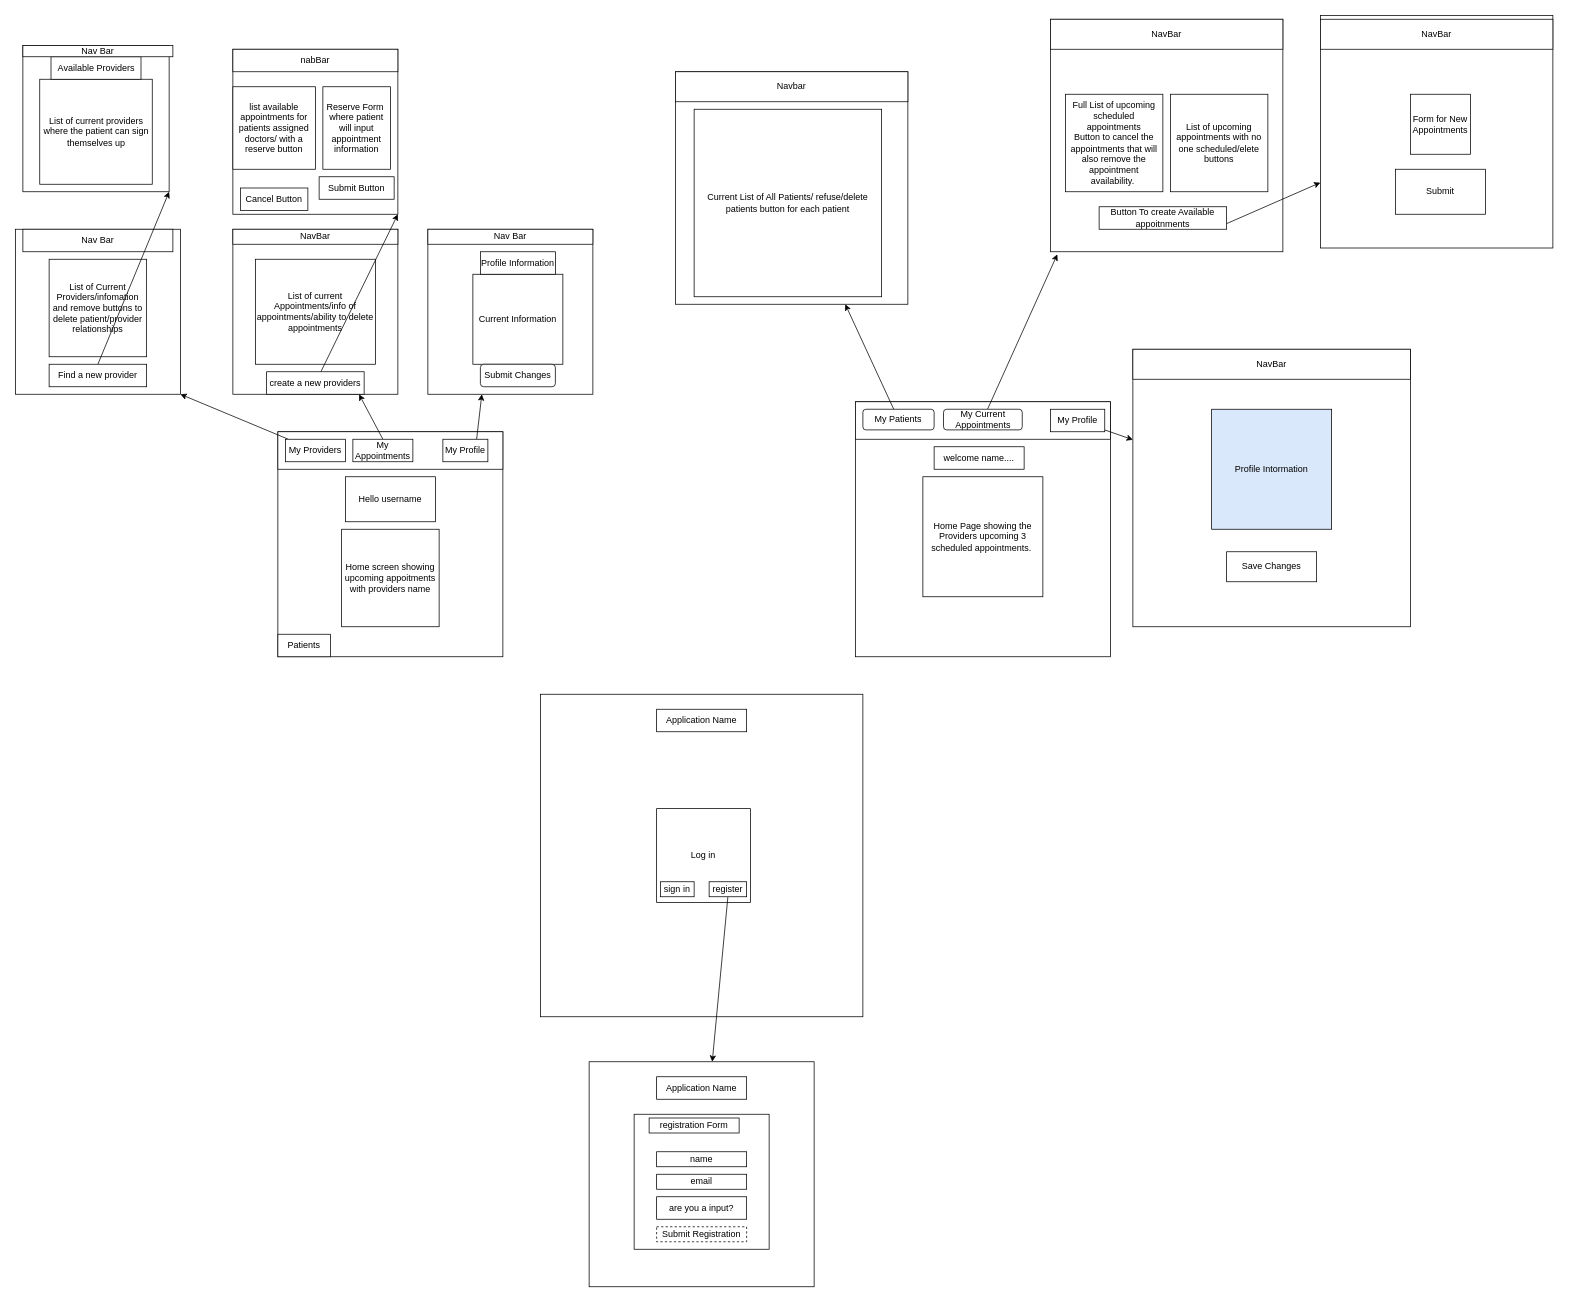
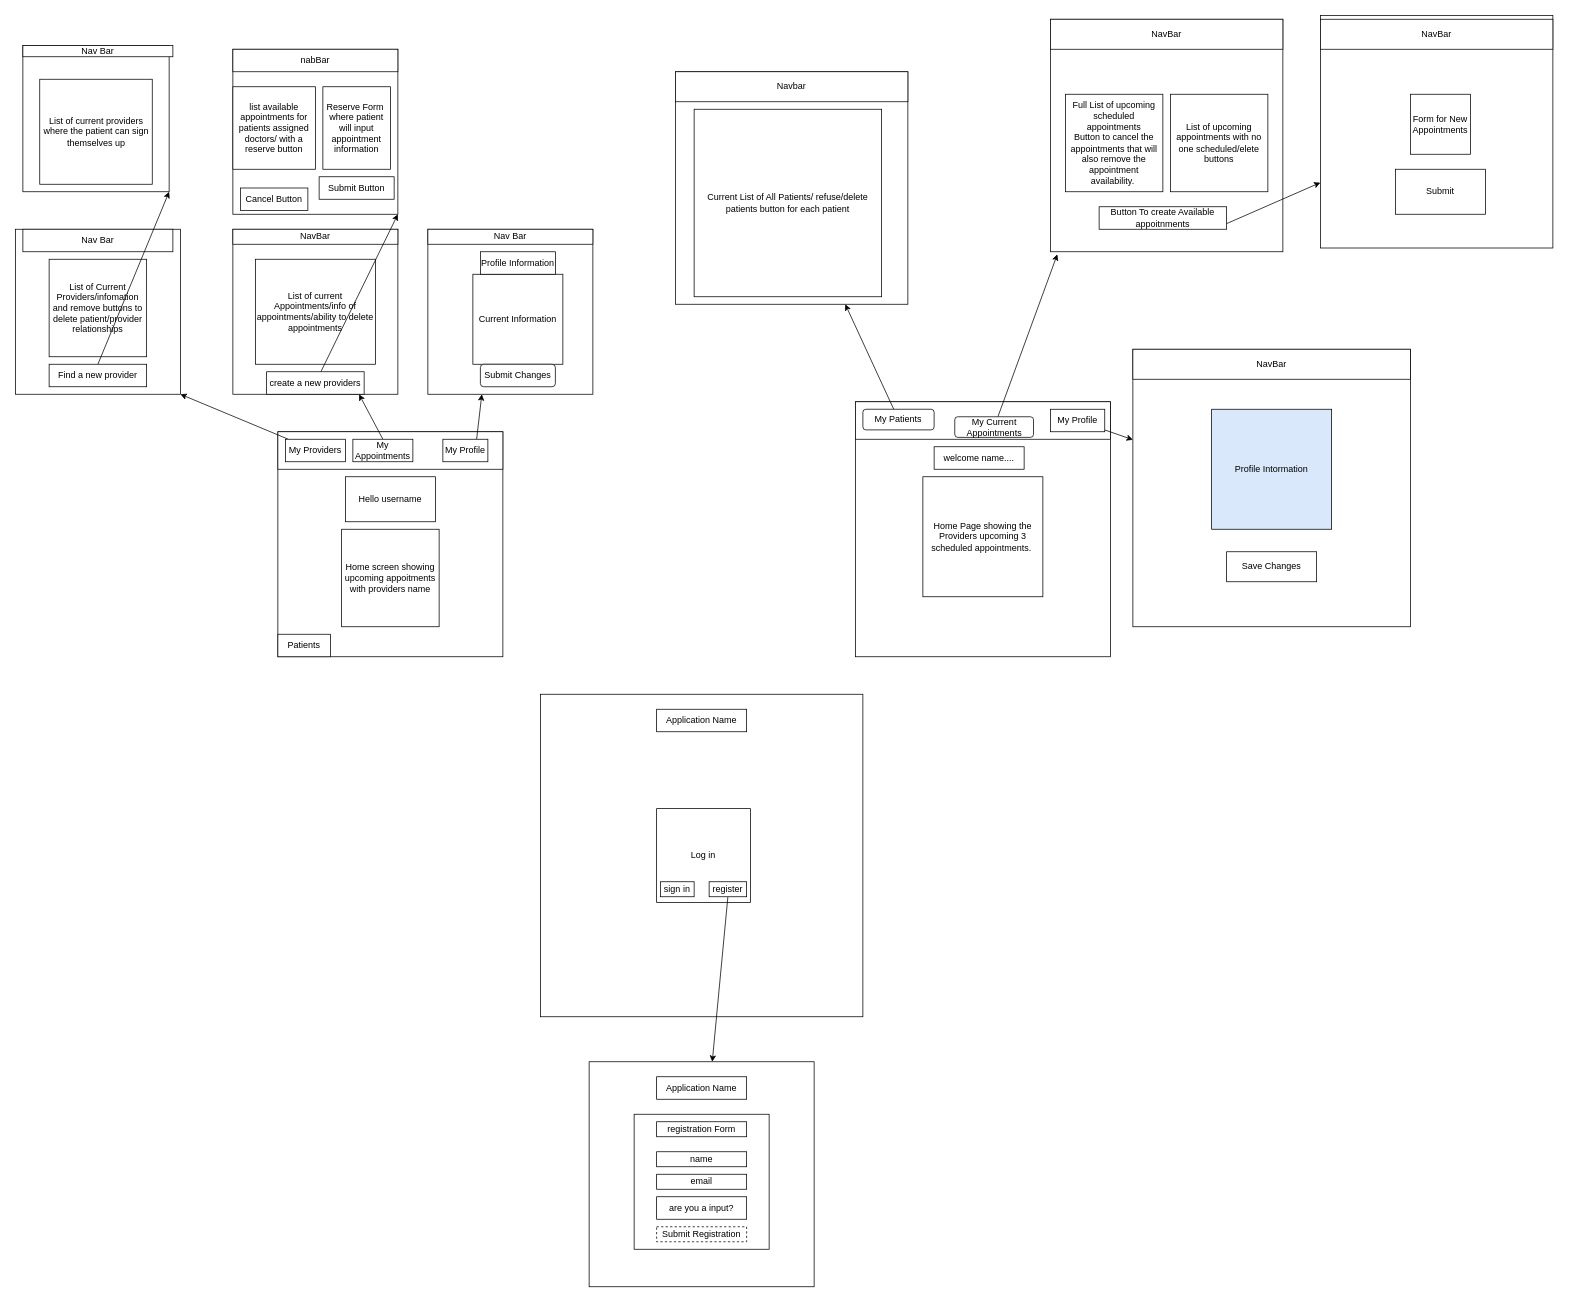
  <mxCell id="0" />
  <mxCell id="1" parent="0" />
  <mxCell id="2" value="" style="whiteSpace=wrap;html=1;aspect=fixed;" parent="1" vertex="1"><mxGeometry x="720" y="925" width="430" height="430" as="geometry" /></mxCell>
  <mxCell id="3" value="Application Name&lt;br&gt;" style="rounded=0;whiteSpace=wrap;html=1;" parent="1" vertex="1"><mxGeometry x="875" y="945" width="120" height="30" as="geometry" /></mxCell>
  <mxCell id="4" value="Log in" style="whiteSpace=wrap;html=1;aspect=fixed;" parent="1" vertex="1"><mxGeometry x="875" y="1077.5" width="125" height="125" as="geometry" /></mxCell>
  <mxCell id="5" value="sign in" style="rounded=0;whiteSpace=wrap;html=1;" parent="1" vertex="1"><mxGeometry x="880" y="1175" width="45" height="20" as="geometry" /></mxCell>
  <mxCell id="6" style="edgeStyle=none;html=1;exitX=0.5;exitY=1;exitDx=0;exitDy=0;" parent="1" source="7" target="8" edge="1"><mxGeometry relative="1" as="geometry" /></mxCell>
  <mxCell id="7" value="register" style="rounded=0;whiteSpace=wrap;html=1;" parent="1" vertex="1"><mxGeometry x="945" y="1175" width="50" height="20" as="geometry" /></mxCell>
  <mxCell id="8" value="" style="whiteSpace=wrap;html=1;aspect=fixed;" parent="1" vertex="1"><mxGeometry x="785" y="1415" width="300" height="300" as="geometry" /></mxCell>
  <mxCell id="9" value="Application Name" style="rounded=0;whiteSpace=wrap;html=1;" parent="1" vertex="1"><mxGeometry x="875" y="1435" width="120" height="30" as="geometry" /></mxCell>
  <mxCell id="10" value="" style="whiteSpace=wrap;html=1;aspect=fixed;" parent="1" vertex="1"><mxGeometry x="845" y="1485" width="180" height="180" as="geometry" /></mxCell>
- <mxCell id="11" value="registration Form" style="rounded=0;whiteSpace=wrap;html=1;" parent="1" vertex="1"><mxGeometry x="865" y="1490" width="120" height="20" as="geometry" /></mxCell>
+ <mxCell id="11" value="registration Form" style="rounded=0;whiteSpace=wrap;html=1;" parent="1" vertex="1"><mxGeometry x="875" y="1495" width="120" height="20" as="geometry" /></mxCell>
  <mxCell id="12" value="name" style="rounded=0;whiteSpace=wrap;html=1;" parent="1" vertex="1"><mxGeometry x="875" y="1535" width="120" height="20" as="geometry" /></mxCell>
  <mxCell id="13" value="email" style="rounded=0;whiteSpace=wrap;html=1;" parent="1" vertex="1"><mxGeometry x="875" y="1565" width="120" height="20" as="geometry" /></mxCell>
  <mxCell id="14" value="are you a input?" style="rounded=0;whiteSpace=wrap;html=1;" parent="1" vertex="1"><mxGeometry x="875" y="1595" width="120" height="30" as="geometry" /></mxCell>
  <mxCell id="15" value="Submit Registration" style="rounded=0;whiteSpace=wrap;html=1;dashed=1;" parent="1" vertex="1"><mxGeometry x="875" y="1635" width="120" height="20" as="geometry" /></mxCell>
  <mxCell id="16" value="" style="whiteSpace=wrap;html=1;aspect=fixed;" parent="1" vertex="1"><mxGeometry x="370" y="575" width="300" height="300" as="geometry" /></mxCell>
  <mxCell id="17" value="" style="whiteSpace=wrap;html=1;aspect=fixed;" parent="1" vertex="1"><mxGeometry x="1140" y="535" width="340" height="340" as="geometry" /></mxCell>
  <mxCell id="18" value="" style="rounded=0;whiteSpace=wrap;html=1;" parent="1" vertex="1"><mxGeometry x="370" y="575" width="300" height="50" as="geometry" /></mxCell>
  <mxCell id="19" value="" style="rounded=0;whiteSpace=wrap;html=1;" parent="1" vertex="1"><mxGeometry x="1140" y="535" width="340" height="50" as="geometry" /></mxCell>
  <mxCell id="20" value="Patients" style="rounded=0;whiteSpace=wrap;html=1;" parent="1" vertex="1"><mxGeometry x="370" y="845" width="70" height="30" as="geometry" /></mxCell>
  <mxCell id="21" style="edgeStyle=none;html=1;entryX=1;entryY=1;entryDx=0;entryDy=0;" parent="1" source="22" target="27" edge="1"><mxGeometry relative="1" as="geometry" /></mxCell>
  <mxCell id="22" value="My Providers" style="rounded=0;whiteSpace=wrap;html=1;" parent="1" vertex="1"><mxGeometry x="380" y="585" width="80" height="30" as="geometry" /></mxCell>
  <mxCell id="23" style="edgeStyle=none;html=1;exitX=0.5;exitY=0;exitDx=0;exitDy=0;" parent="1" source="24" target="28" edge="1"><mxGeometry relative="1" as="geometry" /></mxCell>
  <mxCell id="24" value="My Appointments" style="rounded=0;whiteSpace=wrap;html=1;" parent="1" vertex="1"><mxGeometry x="470" y="585" width="80" height="30" as="geometry" /></mxCell>
  <mxCell id="25" style="edgeStyle=none;html=1;exitX=0.75;exitY=0;exitDx=0;exitDy=0;entryX=0.327;entryY=1;entryDx=0;entryDy=0;entryPerimeter=0;" parent="1" source="26" target="29" edge="1"><mxGeometry relative="1" as="geometry" /></mxCell>
  <mxCell id="26" value="My Profile" style="rounded=0;whiteSpace=wrap;html=1;" parent="1" vertex="1"><mxGeometry x="590" y="585" width="60" height="30" as="geometry" /></mxCell>
  <mxCell id="27" value="" style="whiteSpace=wrap;html=1;aspect=fixed;" parent="1" vertex="1"><mxGeometry x="20" y="305" width="220" height="220" as="geometry" /></mxCell>
  <mxCell id="28" value="" style="whiteSpace=wrap;html=1;aspect=fixed;" parent="1" vertex="1"><mxGeometry x="310" y="305" width="220" height="220" as="geometry" /></mxCell>
  <mxCell id="29" value="" style="whiteSpace=wrap;html=1;aspect=fixed;" parent="1" vertex="1"><mxGeometry x="570" y="305" width="220" height="220" as="geometry" /></mxCell>
  <mxCell id="30" value="Current Information" style="whiteSpace=wrap;html=1;aspect=fixed;" parent="1" vertex="1"><mxGeometry x="630" y="365" width="120" height="120" as="geometry" /></mxCell>
  <mxCell id="31" value="Profile Information" style="rounded=0;whiteSpace=wrap;html=1;" parent="1" vertex="1"><mxGeometry x="640" y="335" width="100" height="30" as="geometry" /></mxCell>
  <mxCell id="32" value="Submit Changes" style="rounded=1;whiteSpace=wrap;html=1;" parent="1" vertex="1"><mxGeometry x="640" y="485" width="100" height="30" as="geometry" /></mxCell>
  <mxCell id="33" value="Nav Bar" style="rounded=0;whiteSpace=wrap;html=1;" parent="1" vertex="1"><mxGeometry x="570" y="305" width="220" height="20" as="geometry" /></mxCell>
  <mxCell id="34" value="NavBar" style="rounded=0;whiteSpace=wrap;html=1;" parent="1" vertex="1"><mxGeometry x="310" y="305" width="220" height="20" as="geometry" /></mxCell>
  <mxCell id="35" value="List of current Appointments/info of appointments/ability to delete appointments" style="rounded=0;whiteSpace=wrap;html=1;" parent="1" vertex="1"><mxGeometry x="340" y="345" width="160" height="140" as="geometry" /></mxCell>
  <mxCell id="36" style="edgeStyle=none;html=1;entryX=1;entryY=1;entryDx=0;entryDy=0;" parent="1" source="37" target="44" edge="1"><mxGeometry relative="1" as="geometry" /></mxCell>
  <mxCell id="37" value="create a new providers" style="rounded=0;whiteSpace=wrap;html=1;" parent="1" vertex="1"><mxGeometry x="355" y="495" width="130" height="30" as="geometry" /></mxCell>
  <mxCell id="38" value="Nav Bar" style="rounded=0;whiteSpace=wrap;html=1;" parent="1" vertex="1"><mxGeometry x="30" y="305" width="200" height="30" as="geometry" /></mxCell>
  <mxCell id="39" value="List of Current Providers/infomation and remove buttons to delete patient/provider relationships" style="rounded=0;whiteSpace=wrap;html=1;" parent="1" vertex="1"><mxGeometry x="65" y="345" width="130" height="130" as="geometry" /></mxCell>
  <mxCell id="40" style="edgeStyle=none;html=1;exitX=0.5;exitY=0;exitDx=0;exitDy=0;entryX=1;entryY=1;entryDx=0;entryDy=0;" parent="1" source="41" target="50" edge="1"><mxGeometry relative="1" as="geometry" /></mxCell>
  <mxCell id="41" value="Find a new provider" style="rounded=0;whiteSpace=wrap;html=1;" parent="1" vertex="1"><mxGeometry x="65" y="485" width="130" height="30" as="geometry" /></mxCell>
  <mxCell id="42" value="Home screen showing upcoming appoitments&lt;br&gt;with providers name&lt;br&gt;" style="whiteSpace=wrap;html=1;aspect=fixed;" parent="1" vertex="1"><mxGeometry x="455" y="705" width="130" height="130" as="geometry" /></mxCell>
  <mxCell id="43" value="Hello username" style="rounded=0;whiteSpace=wrap;html=1;" parent="1" vertex="1"><mxGeometry x="460" y="635" width="120" height="60" as="geometry" /></mxCell>
  <mxCell id="44" value="" style="whiteSpace=wrap;html=1;aspect=fixed;" parent="1" vertex="1"><mxGeometry x="310" y="65" width="220" height="220" as="geometry" /></mxCell>
  <mxCell id="45" value="list available appointments for patients assigned doctors/ with a reserve button" style="whiteSpace=wrap;html=1;aspect=fixed;" parent="1" vertex="1"><mxGeometry x="310" y="115" width="110" height="110" as="geometry" /></mxCell>
  <mxCell id="46" value="nabBar" style="rounded=0;whiteSpace=wrap;html=1;" parent="1" vertex="1"><mxGeometry x="310" y="65" width="220" height="30" as="geometry" /></mxCell>
  <mxCell id="47" value="Reserve Form&amp;nbsp; where patient will input appointment information" style="rounded=0;whiteSpace=wrap;html=1;" parent="1" vertex="1"><mxGeometry x="430" y="115" width="90" height="110" as="geometry" /></mxCell>
  <mxCell id="48" value="Cancel Button" style="rounded=0;whiteSpace=wrap;html=1;" parent="1" vertex="1"><mxGeometry x="320" y="250" width="90" height="30" as="geometry" /></mxCell>
  <mxCell id="49" value="Submit Button" style="rounded=0;whiteSpace=wrap;html=1;" parent="1" vertex="1"><mxGeometry x="425" y="235" width="100" height="30" as="geometry" /></mxCell>
  <mxCell id="50" value="" style="whiteSpace=wrap;html=1;aspect=fixed;" parent="1" vertex="1"><mxGeometry x="30" y="60" width="195" height="195" as="geometry" /></mxCell>
  <mxCell id="51" value="List of current providers where the patient can sign themselves up" style="rounded=0;whiteSpace=wrap;html=1;" parent="1" vertex="1"><mxGeometry x="52.5" y="105" width="150" height="140" as="geometry" /></mxCell>
- <mxCell id="52" value="Available Providers" style="rounded=0;whiteSpace=wrap;html=1;" parent="1" vertex="1"><mxGeometry x="67.5" y="75" width="120" height="30" as="geometry" /></mxCell>
  <mxCell id="53" value="Nav Bar" style="rounded=0;whiteSpace=wrap;html=1;" parent="1" vertex="1"><mxGeometry x="30" y="60" width="200" height="15" as="geometry" /></mxCell>
  <mxCell id="54" value="" style="whiteSpace=wrap;html=1;aspect=fixed;" parent="1" vertex="1"><mxGeometry x="900" y="95" width="310" height="310" as="geometry" /></mxCell>
  <mxCell id="55" value="" style="whiteSpace=wrap;html=1;aspect=fixed;" parent="1" vertex="1"><mxGeometry x="1400" y="25" width="310" height="310" as="geometry" /></mxCell>
  <mxCell id="56" style="edgeStyle=none;html=1;" parent="1" source="57" target="54" edge="1"><mxGeometry relative="1" as="geometry" /></mxCell>
  <mxCell id="57" value="My Patients" style="rounded=1;whiteSpace=wrap;html=1;" parent="1" vertex="1"><mxGeometry x="1150" y="545" width="95" height="27.5" as="geometry" /></mxCell>
  <mxCell id="58" style="edgeStyle=none;html=1;entryX=0.03;entryY=1.011;entryDx=0;entryDy=0;entryPerimeter=0;" parent="1" source="59" target="55" edge="1"><mxGeometry relative="1" as="geometry" /></mxCell>
- <mxCell id="59" value="My Current Appointments" style="rounded=1;whiteSpace=wrap;html=1;" parent="1" vertex="1"><mxGeometry x="1257.5" y="545" width="105" height="27.5" as="geometry" /></mxCell>
+ <mxCell id="59" value="My Current Appointments" style="rounded=1;whiteSpace=wrap;html=1;" parent="1" vertex="1"><mxGeometry x="1272.5" y="555" width="105" height="27.5" as="geometry" /></mxCell>
  <mxCell id="60" style="edgeStyle=none;html=1;" parent="1" source="61" target="69" edge="1"><mxGeometry relative="1" as="geometry" /></mxCell>
  <mxCell id="61" value="My Profile" style="rounded=1;whiteSpace=wrap;html=1;arcSize=0;" parent="1" vertex="1"><mxGeometry x="1400" y="545" width="72.5" height="30" as="geometry" /></mxCell>
  <mxCell id="62" value="Home Page showing the Providers upcoming 3 scheduled appointments.&amp;nbsp;" style="whiteSpace=wrap;html=1;aspect=fixed;" parent="1" vertex="1"><mxGeometry x="1230" y="635" width="160" height="160" as="geometry" /></mxCell>
  <mxCell id="63" value="welcome name...." style="rounded=0;whiteSpace=wrap;html=1;" parent="1" vertex="1"><mxGeometry x="1245" y="595" width="120" height="30" as="geometry" /></mxCell>
  <mxCell id="64" value="Navbar" style="rounded=0;whiteSpace=wrap;html=1;" parent="1" vertex="1"><mxGeometry x="900" y="95" width="310" height="40" as="geometry" /></mxCell>
  <mxCell id="65" value="NavBar" style="rounded=0;whiteSpace=wrap;html=1;" parent="1" vertex="1"><mxGeometry x="1400" y="25" width="310" height="40" as="geometry" /></mxCell>
  <mxCell id="66" value="Current List of All Patients/ refuse/delete patients button for each patient" style="whiteSpace=wrap;html=1;aspect=fixed;" parent="1" vertex="1"><mxGeometry x="925" y="145" width="250" height="250" as="geometry" /></mxCell>
  <mxCell id="67" value="Full List of upcoming scheduled appointments&lt;br&gt;Button to cancel the appointments that will also remove the appointment availability.&amp;nbsp;" style="whiteSpace=wrap;html=1;aspect=fixed;" parent="1" vertex="1"><mxGeometry x="1420" y="125" width="130" height="130" as="geometry" /></mxCell>
  <mxCell id="68" value="List of upcoming appointments with no one scheduled/elete buttons" style="whiteSpace=wrap;html=1;aspect=fixed;" parent="1" vertex="1"><mxGeometry x="1560" y="125" width="130" height="130" as="geometry" /></mxCell>
  <mxCell id="69" value="" style="whiteSpace=wrap;html=1;aspect=fixed;" parent="1" vertex="1"><mxGeometry x="1510" y="465" width="370" height="370" as="geometry" /></mxCell>
  <mxCell id="70" value="NavBar" style="rounded=0;whiteSpace=wrap;html=1;" parent="1" vertex="1"><mxGeometry x="1510" y="465" width="370" height="40" as="geometry" /></mxCell>
  <mxCell id="71" value="Profile Intormation" style="whiteSpace=wrap;html=1;aspect=fixed;fillColor=#dae8fc;" parent="1" vertex="1"><mxGeometry x="1615" y="545" width="160" height="160" as="geometry" /></mxCell>
  <mxCell id="72" value="Save Changes" style="rounded=0;whiteSpace=wrap;html=1;" parent="1" vertex="1"><mxGeometry x="1635" y="735" width="120" height="40" as="geometry" /></mxCell>
  <mxCell id="73" style="edgeStyle=none;html=1;exitX=1;exitY=0.75;exitDx=0;exitDy=0;" edge="1" parent="1" source="74" target="75"><mxGeometry relative="1" as="geometry" /></mxCell>
  <mxCell id="74" value="Button To create Available appoitnments" style="rounded=0;whiteSpace=wrap;html=1;" vertex="1" parent="1"><mxGeometry x="1465" y="275" width="170" height="30" as="geometry" /></mxCell>
  <mxCell id="75" value="" style="whiteSpace=wrap;html=1;aspect=fixed;" vertex="1" parent="1"><mxGeometry x="1760" y="20" width="310" height="310" as="geometry" /></mxCell>
  <mxCell id="76" value="NavBar" style="rounded=0;whiteSpace=wrap;html=1;" vertex="1" parent="1"><mxGeometry x="1760" y="25" width="310" height="40" as="geometry" /></mxCell>
  <mxCell id="77" value="Form for New Appointments" style="whiteSpace=wrap;html=1;aspect=fixed;" vertex="1" parent="1"><mxGeometry x="1880" y="125" width="80" height="80" as="geometry" /></mxCell>
  <mxCell id="78" value="Submit" style="rounded=0;whiteSpace=wrap;html=1;" vertex="1" parent="1"><mxGeometry x="1860" y="225" width="120" height="60" as="geometry" /></mxCell>
